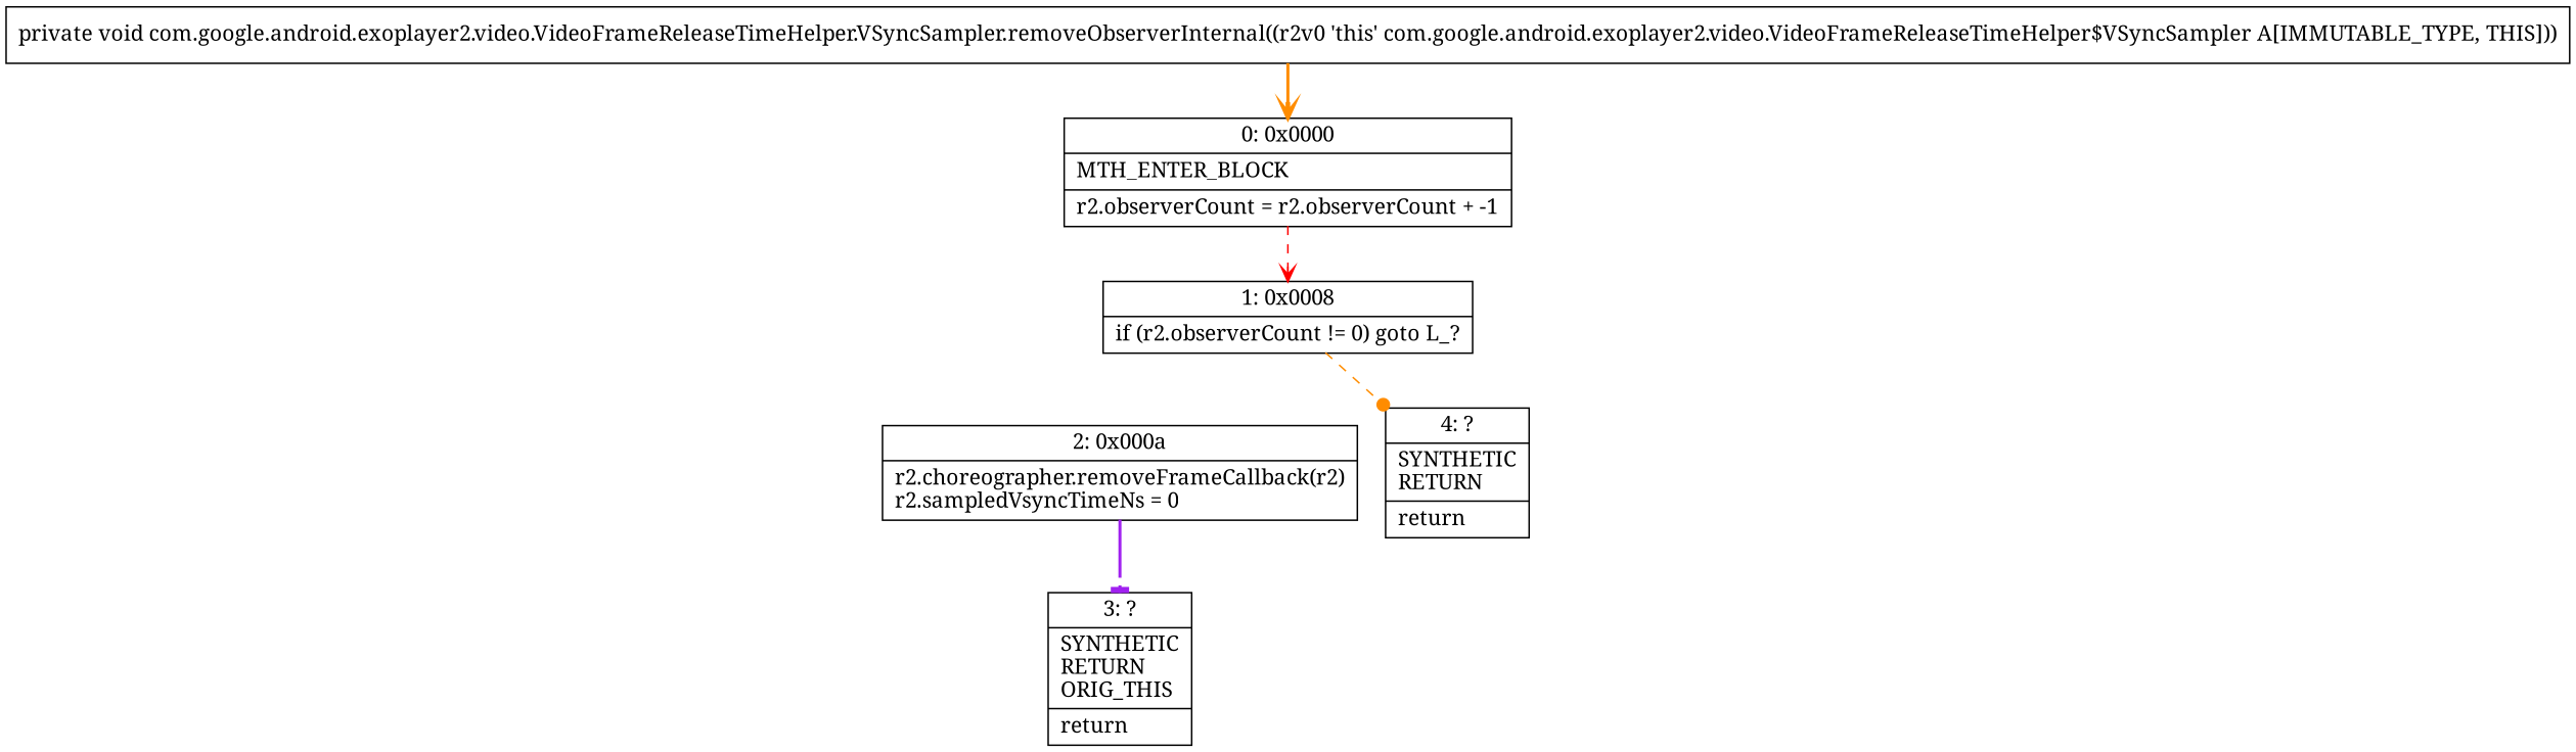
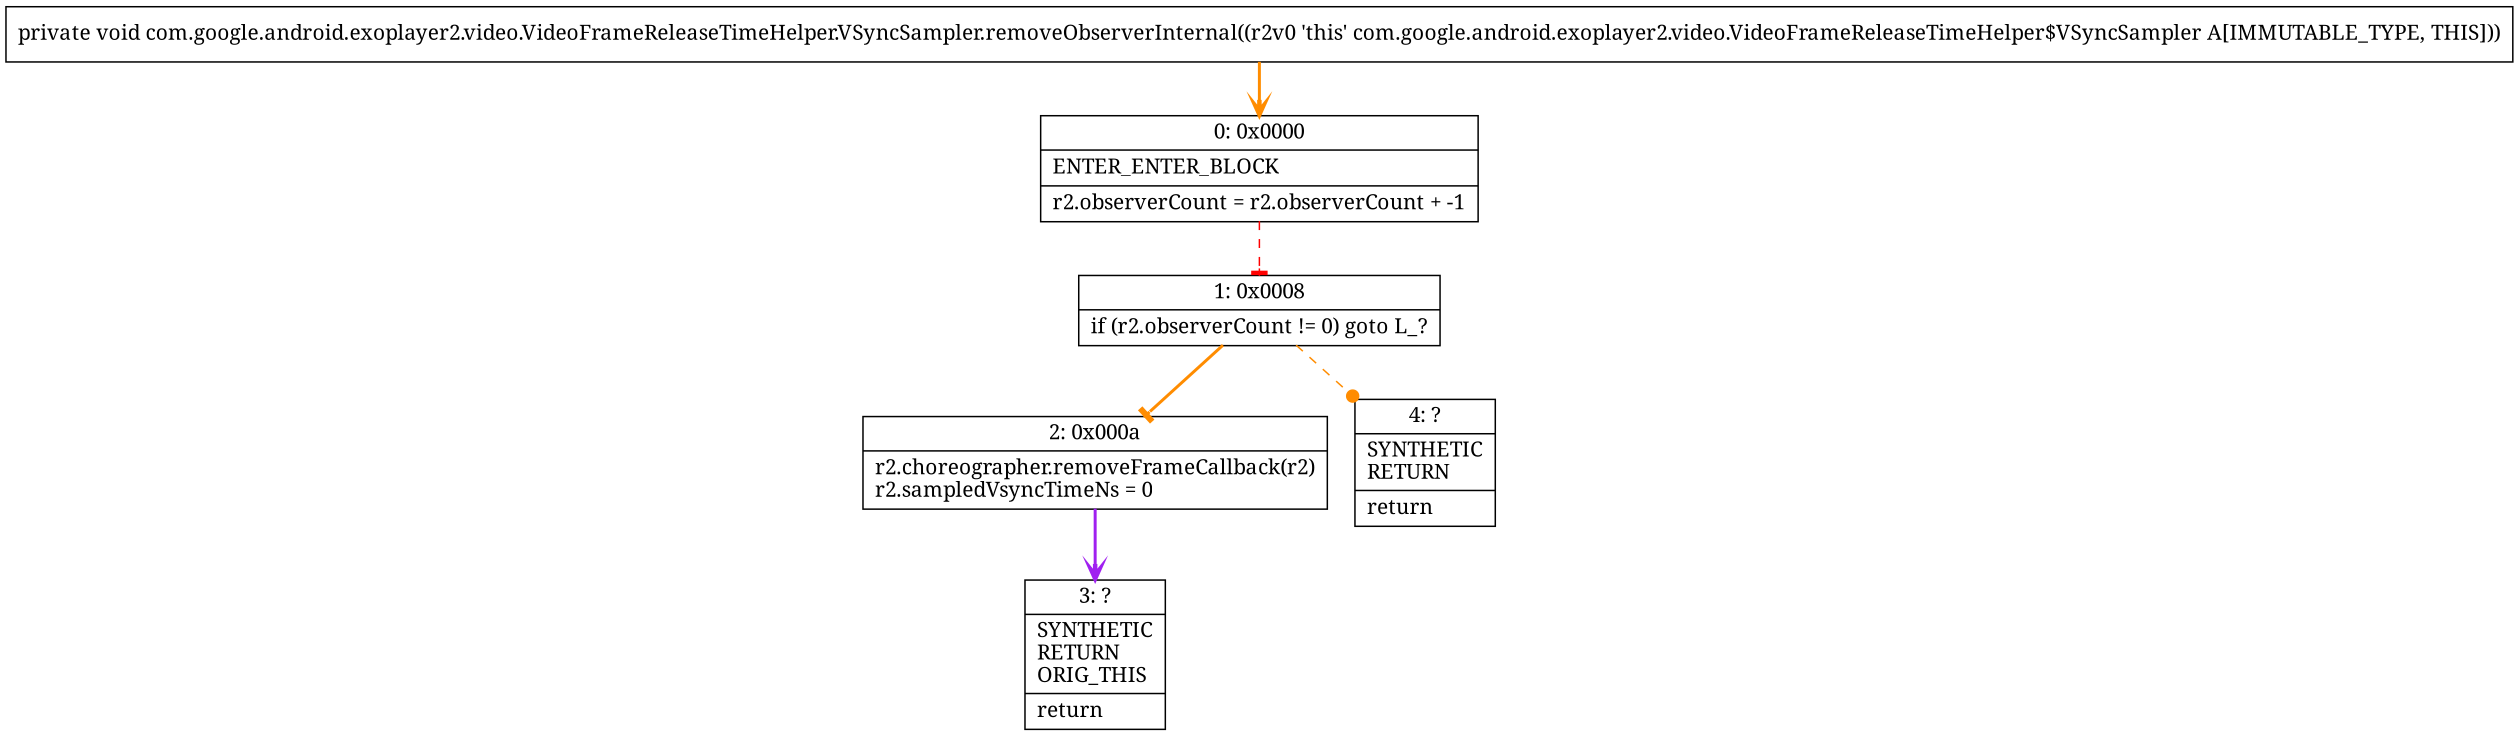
  digraph {
    fontname="Noto Serif"
    node [fontname="Noto Serif" shape=record]
    edge [arrowhead=tee color=darkorange fontname="Noto Serif" style=bold]
-   n1 [label="{0\:\ 0x0000|MTH_ENTER_BLOCK\l|r2.observerCount = r2.observerCount + \-1\l}"]
+   n1 [label="{0\:\ 0x0000|ENTER_ENTER_BLOCK\l|r2.observerCount = r2.observerCount + \-1\l}"]
    n2 [label="{1\:\ 0x0008|if (r2.observerCount != 0) goto L_?\l}"]
    n3 [label="{2\:\ 0x000a|r2.choreographer.removeFrameCallback(r2)\lr2.sampledVsyncTimeNs = 0\l}"]
    n4 [label="{4\:\ ?|SYNTHETIC\lRETURN\l|return\l}"]
    n5 [label="{3\:\ ?|SYNTHETIC\lRETURN\lORIG_THIS\l|return\l}"]
    n6 [label="{private void com.google.android.exoplayer2.video.VideoFrameReleaseTimeHelper.VSyncSampler.removeObserverInternal((r2v0 'this' com.google.android.exoplayer2.video.VideoFrameReleaseTimeHelper$VSyncSampler A[IMMUTABLE_TYPE, THIS])) }"]
-   n1 -> n2 [arrowhead=vee color=red style=dashed]
+   n1 -> n2 [color=red style=dashed]
+   n2 -> n3
    n2 -> n4 [arrowhead=dot style=dashed]
-   n3 -> n5 [color=purple]
+   n3 -> n5 [arrowhead=vee color=purple]
    n6 -> n1 [arrowhead=vee]
  }
